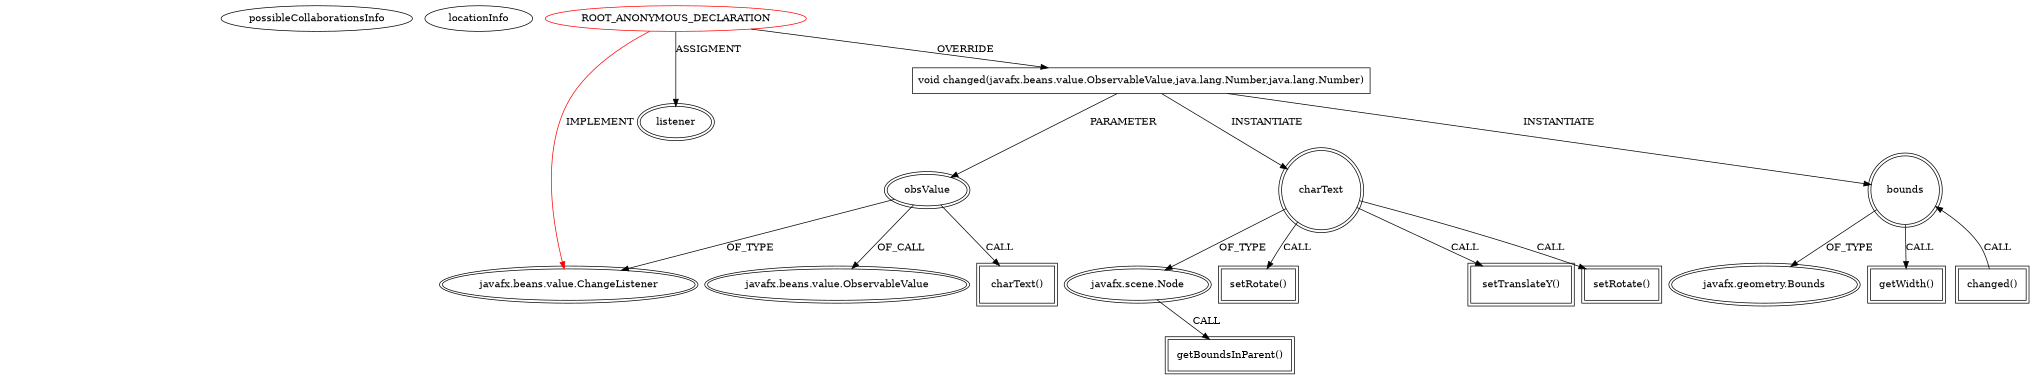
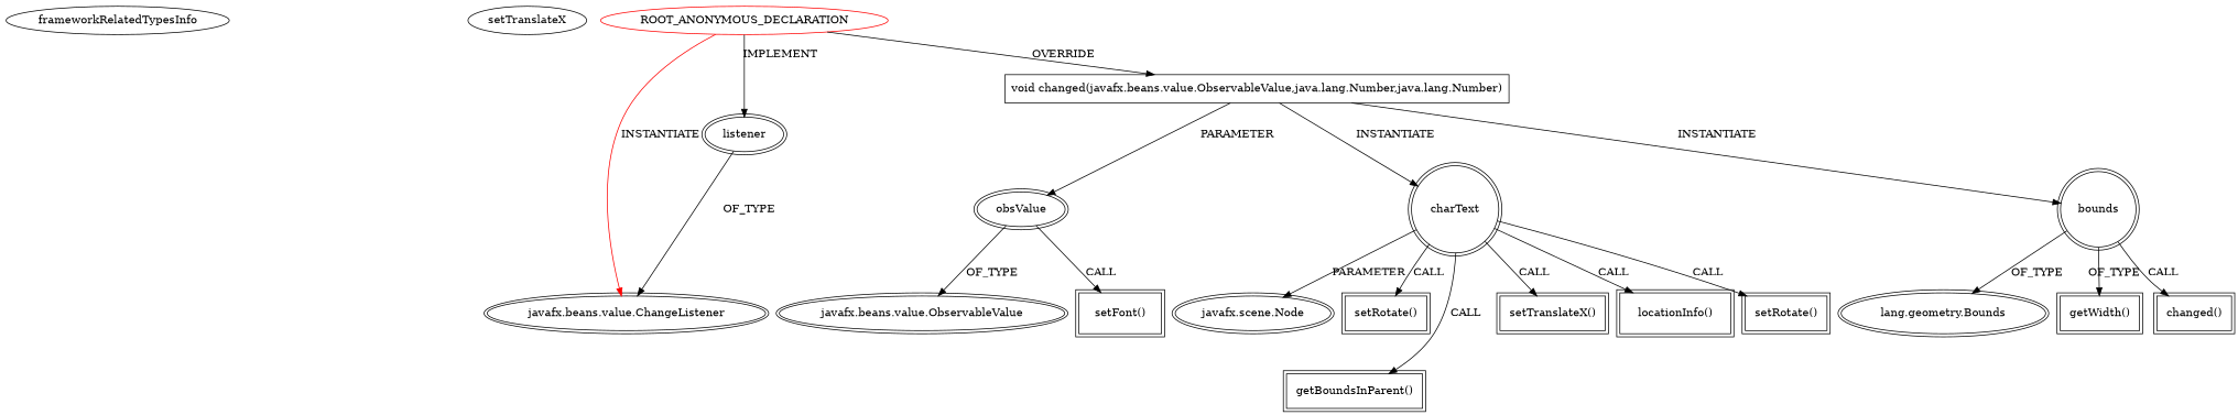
  digraph {
    node [isFrameworkType=true vertexType=INSIDE_CALL peripheries=2]
-   possibleCollaborationsInfo [isFrameworkType="" vertexType="" peripheries=""]
-   locationInfo [contextSignature="javafx.animation.Animation getTextOpenTransition(com.mrlonee.radialfx.core.RadialMenuItem)" filePath="/MrLoNee-RadialFx/RadialFx-master/src/com/mrlonee/radialfx/moviemenu/RadialMovieMenu.java" graphId=973 projectName="MrLoNee-RadialFx" isFrameworkType="" vertexType="" peripheries=""]
+   frameworkRelatedTypesInfo [0="javafx.beans.value.ChangeListener" isFrameworkType="" vertexType="" peripheries=""]
+   locationInfo [contextSignature="javafx.animation.Animation getTextOpenTransition(com.mrlonee.radialfx.core.RadialMenuItem)" filePath="/MrLoNee-RadialFx/RadialFx-master/src/com/mrlonee/radialfx/moviemenu/RadialMovieMenu.java" graphId=973 projectName="MrLoNee-RadialFx" label=setTranslateX isFrameworkType="" vertexType="" peripheries=""]
    n4 [color=red isFrameworkType=false label=ROOT_ANONYMOUS_DECLARATION vertexType=ROOT_ANONYMOUS_DECLARATION peripheries=""]
    n5 [label="javafx.beans.value.ChangeListener" vertexType=FRAMEWORK_INTERFACE_TYPE]
    n6 [label=listener vertexType=OUTSIDE_VARIABLE_EXPRESION]
    n7 [isFrameworkType=false label="void changed(javafx.beans.value.ObservableValue,java.lang.Number,java.lang.Number)" shape=box vertexType=OVERRIDING_METHOD_DECLARATION peripheries=""]
    n8 [label=obsValue vertexType=PARAMETER_DECLARATION]
    n9 [label=charText shape=circle vertexType=VARIABLE_EXPRESION]
    n10 [label=bounds shape=circle vertexType=VARIABLE_EXPRESION]
    n11 [label="javafx.beans.value.ObservableValue" vertexType=FRAMEWORK_INTERFACE_TYPE]
-   n12 [label="charText()" shape=box]
+   n12 [label="setFont()" shape=box]
    n13 [label="javafx.scene.Node" vertexType=FRAMEWORK_CLASS_TYPE]
    n14 [label="setRotate()" shape=box]
    n15 [label="getBoundsInParent()" shape=box]
-   n17 [label="setTranslateY()" shape=box]
+   n16 [label="setTranslateX()" shape=box]
+   n17 [label="locationInfo()" shape=box]
    n18 [label="setRotate()" shape=box]
-   n19 [label="javafx.geometry.Bounds" vertexType=FRAMEWORK_CLASS_TYPE]
+   n19 [label="lang.geometry.Bounds" vertexType=FRAMEWORK_CLASS_TYPE]
    n20 [label="getWidth()" shape=box]
    n21 [label="changed()" shape=box]
-   n4 -> n5 [color=red label=IMPLEMENT]
-   n4 -> n6 [label=ASSIGMENT]
+   n4 -> n5 [color=red label=INSTANTIATE]
+   n4 -> n6 [label=IMPLEMENT]
    n4 -> n7 [label=OVERRIDE]
-   n8 -> n5 [label=OF_TYPE]
+   n6 -> n5 [label=OF_TYPE]
    n7 -> n8 [label=PARAMETER]
    n7 -> n9 [label=INSTANTIATE]
    n7 -> n10 [label=INSTANTIATE]
-   n8 -> n11 [label=OF_CALL]
+   n8 -> n11 [label=OF_TYPE]
    n8 -> n12 [label=CALL]
-   n9 -> n13 [label=OF_TYPE]
+   n9 -> n13 [label=PARAMETER]
    n9 -> n14 [label=CALL]
-   n13 -> n15 [label=CALL]
+   n9 -> n15 [label=CALL]
+   n9 -> n16 [label=CALL]
    n9 -> n17 [label=CALL]
    n9 -> n18 [label=CALL]
    n10 -> n19 [label=OF_TYPE]
-   n10 -> n20 [label=CALL]
-   n21 -> n10 [label=CALL]
+   n10 -> n20 [label=OF_TYPE]
+   n10 -> n21 [label=CALL]
  }
